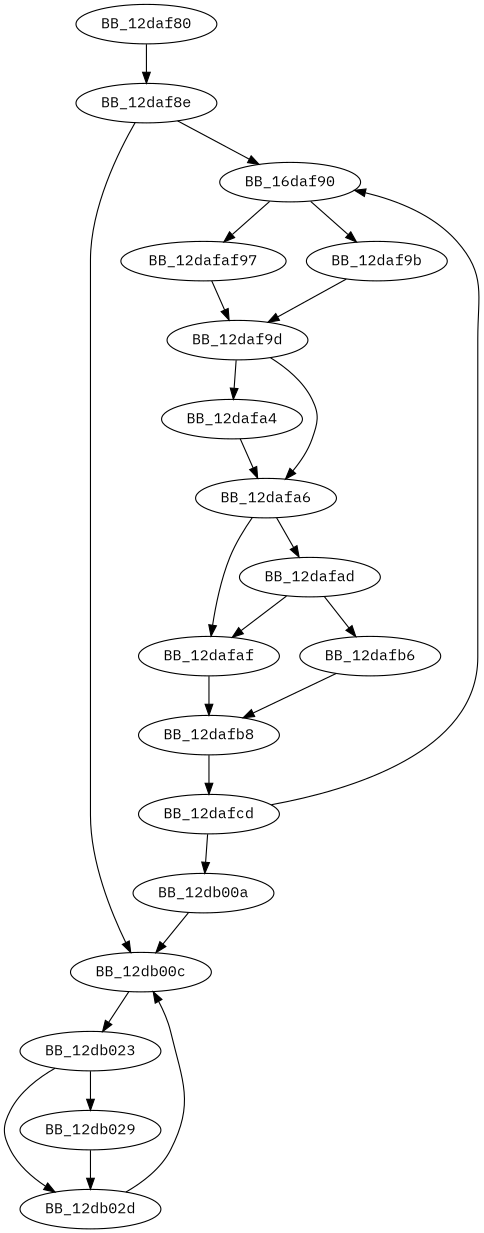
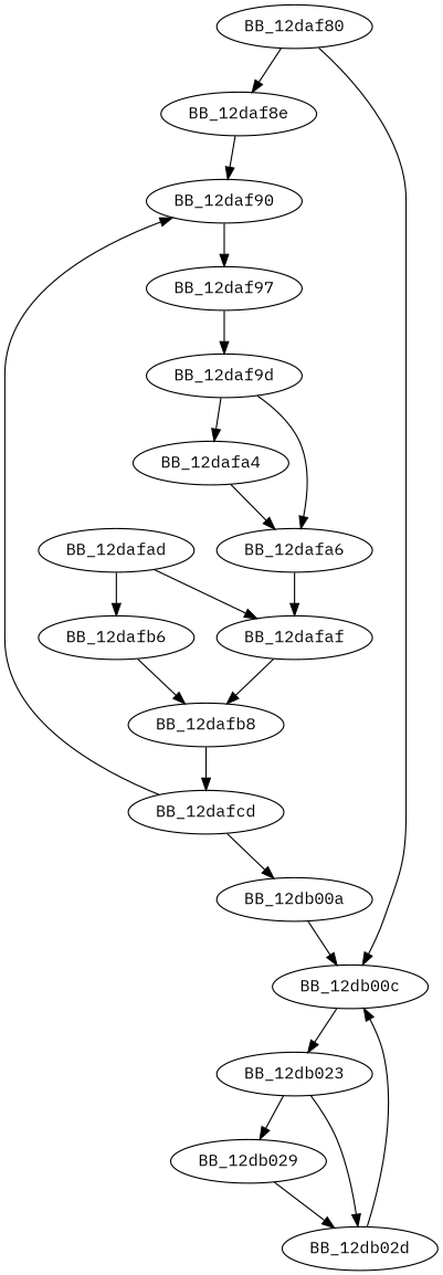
  digraph {
    fontname="IBM Plex Mono"
    node [fontname="IBM Plex Mono"]
    edge [fontname="IBM Plex Mono"]
    BB_12daf80
    BB_12daf8e
    BB_12db00c
-   BB_12daf90 [label=BB_16daf90]
+   BB_12daf90
    BB_12db023
-   BB_12daf97 [label=BB_12dafaf97]
-   BB_12daf9b
+   BB_12daf97
    BB_12db02d
    BB_12db029
    BB_12daf9d
    BB_12dafa4
    BB_12dafa6
    BB_12dafad
    BB_12dafaf
    BB_12dafb6
    BB_12dafb8
    BB_12dafcd
    BB_12db00a
    BB_12daf80 -> BB_12daf8e
-   BB_12daf8e -> BB_12db00c
+   BB_12daf80 -> BB_12db00c
    BB_12daf8e -> BB_12daf90
    BB_12db00c -> BB_12db023
    BB_12daf90 -> BB_12daf97
-   BB_12daf90 -> BB_12daf9b
    BB_12db023 -> BB_12db02d
    BB_12db023 -> BB_12db029
    BB_12daf97 -> BB_12daf9d
-   BB_12daf9b -> BB_12daf9d
    BB_12db02d -> BB_12db00c
    BB_12db029 -> BB_12db02d
    BB_12daf9d -> BB_12dafa4
    BB_12daf9d -> BB_12dafa6
    BB_12dafa4 -> BB_12dafa6
-   BB_12dafa6 -> BB_12dafad
    BB_12dafa6 -> BB_12dafaf
    BB_12dafad -> BB_12dafaf
    BB_12dafad -> BB_12dafb6
    BB_12dafaf -> BB_12dafb8
    BB_12dafb6 -> BB_12dafb8
    BB_12dafb8 -> BB_12dafcd
    BB_12dafcd -> BB_12daf90
    BB_12dafcd -> BB_12db00a
    BB_12db00a -> BB_12db00c
  }
